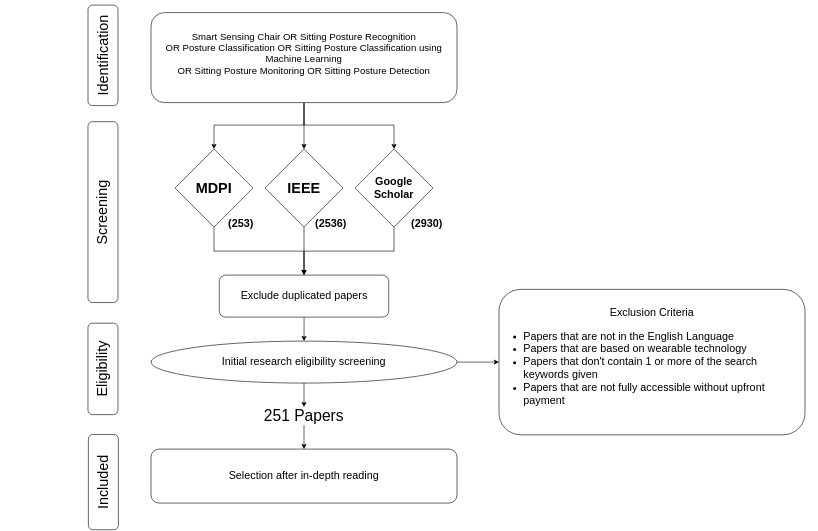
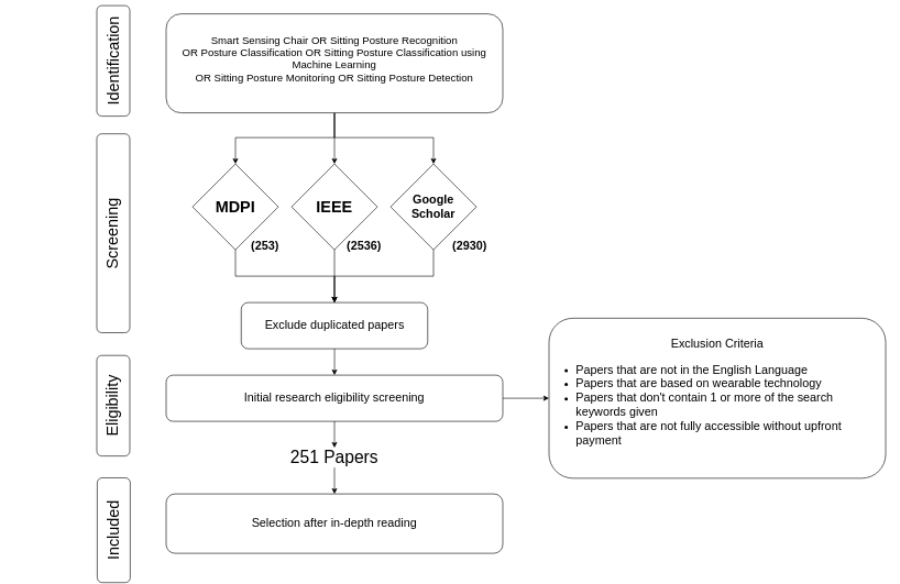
  <mxCell id="0" />
  <mxCell id="1" parent="0" />
  <mxCell id="2" value="&lt;font style=&quot;font-size: 24px;&quot;&gt;Identification&lt;/font&gt;" style="rounded=1;whiteSpace=wrap;html=1;rotation=-90;" parent="1" vertex="1"><mxGeometry x="87.25" y="66.75" width="167.5" height="50" as="geometry" /></mxCell>
  <mxCell id="3" value="&lt;font style=&quot;font-size: 24px;&quot;&gt;Screening&lt;br&gt;&lt;/font&gt;" style="rounded=1;whiteSpace=wrap;html=1;rotation=-90;" parent="1" vertex="1"><mxGeometry x="20.29" y="328" width="301.37" height="50" as="geometry" /></mxCell>
  <mxCell id="4" value="&lt;font style=&quot;font-size: 24px;&quot;&gt;Included&lt;br&gt;&lt;/font&gt;" style="rounded=1;whiteSpace=wrap;html=1;rotation=-90;" parent="1" vertex="1"><mxGeometry x="92.25" y="778" width="158.75" height="50" as="geometry" /></mxCell>
  <mxCell id="5" style="edgeStyle=orthogonalEdgeStyle;rounded=0;orthogonalLoop=1;jettySize=auto;html=1;entryX=0.5;entryY=0;entryDx=0;entryDy=0;" parent="1" source="8" target="10" edge="1"><mxGeometry relative="1" as="geometry"><Array as="points"><mxPoint x="506" y="208" /><mxPoint x="356" y="208" /></Array></mxGeometry></mxCell>
  <mxCell id="6" style="edgeStyle=orthogonalEdgeStyle;rounded=0;orthogonalLoop=1;jettySize=auto;html=1;exitX=0.5;exitY=1;exitDx=0;exitDy=0;entryX=0.5;entryY=0;entryDx=0;entryDy=0;" parent="1" source="8" target="12" edge="1"><mxGeometry relative="1" as="geometry" /></mxCell>
  <mxCell id="7" style="edgeStyle=orthogonalEdgeStyle;rounded=0;orthogonalLoop=1;jettySize=auto;html=1;" parent="1" source="8" target="14" edge="1"><mxGeometry relative="1" as="geometry"><Array as="points"><mxPoint x="506" y="208" /><mxPoint x="656" y="208" /></Array></mxGeometry></mxCell>
  <mxCell id="8" value="&lt;div&gt;&lt;font style=&quot;font-size: 16px;&quot;&gt;Smart Sensing Chair&lt;span style=&quot;background-color: initial;&quot;&gt;&lt;span style=&quot;white-space: pre;&quot;&gt;&amp;nbsp;OR &lt;/span&gt;&lt;/span&gt;&lt;span style=&quot;background-color: initial;&quot;&gt;Sitting Posture Recognition&lt;/span&gt;&lt;/font&gt;&lt;/div&gt;&lt;div&gt;&lt;font size=&quot;3&quot;&gt;OR Posture Classification OR&amp;nbsp;&lt;span style=&quot;background-color: initial;&quot;&gt;Sitting Posture Classification using Machine Learning&lt;/span&gt;&lt;/font&gt;&lt;/div&gt;&lt;div&gt;&lt;font size=&quot;3&quot;&gt;OR Sitting Posture Monitoring OR &lt;span style=&quot;background-color: initial;&quot;&gt;Sitting Posture Detection&lt;/span&gt;&lt;/font&gt;&lt;/div&gt;&lt;div&gt;&lt;br&gt;&lt;/div&gt;" style="rounded=1;whiteSpace=wrap;html=1;" parent="1" vertex="1"><mxGeometry x="251" y="20.5" width="510" height="150" as="geometry" /></mxCell>
  <mxCell id="9" style="edgeStyle=orthogonalEdgeStyle;rounded=0;orthogonalLoop=1;jettySize=auto;html=1;entryX=0.5;entryY=0;entryDx=0;entryDy=0;" parent="1" source="10" target="16" edge="1"><mxGeometry relative="1" as="geometry"><Array as="points"><mxPoint x="356" y="418" /><mxPoint x="506" y="418" /></Array></mxGeometry></mxCell>
  <mxCell id="10" value="&lt;b&gt;&lt;font style=&quot;font-size: 24px;&quot;&gt;MDPI&lt;/font&gt;&lt;/b&gt;" style="rhombus;whiteSpace=wrap;html=1;" parent="1" vertex="1"><mxGeometry x="291" y="248" width="130" height="130" as="geometry" /></mxCell>
  <mxCell id="11" style="edgeStyle=orthogonalEdgeStyle;rounded=0;orthogonalLoop=1;jettySize=auto;html=1;exitX=0.5;exitY=1;exitDx=0;exitDy=0;entryX=0.5;entryY=0;entryDx=0;entryDy=0;" parent="1" source="12" target="16" edge="1"><mxGeometry relative="1" as="geometry"><mxPoint x="506" y="438" as="targetPoint" /></mxGeometry></mxCell>
  <mxCell id="12" value="&lt;b&gt;&lt;font style=&quot;font-size: 24px;&quot;&gt;IEEE&lt;/font&gt;&lt;/b&gt;" style="rhombus;whiteSpace=wrap;html=1;" parent="1" vertex="1"><mxGeometry x="441" y="248" width="130" height="130" as="geometry" /></mxCell>
  <mxCell id="13" style="edgeStyle=orthogonalEdgeStyle;rounded=0;orthogonalLoop=1;jettySize=auto;html=1;exitX=0.5;exitY=1;exitDx=0;exitDy=0;entryX=0.5;entryY=0;entryDx=0;entryDy=0;" parent="1" source="14" target="16" edge="1"><mxGeometry relative="1" as="geometry"><mxPoint x="511" y="438" as="targetPoint" /><Array as="points"><mxPoint x="656" y="418" /><mxPoint x="506" y="418" /></Array></mxGeometry></mxCell>
  <mxCell id="14" value="&lt;b&gt;&lt;font style=&quot;font-size: 18px;&quot;&gt;Google Scholar&lt;/font&gt;&lt;/b&gt;" style="rhombus;whiteSpace=wrap;html=1;" parent="1" vertex="1"><mxGeometry x="591" y="248" width="130" height="130" as="geometry" /></mxCell>
  <mxCell id="15" style="edgeStyle=orthogonalEdgeStyle;rounded=0;orthogonalLoop=1;jettySize=auto;html=1;entryX=0.5;entryY=0;entryDx=0;entryDy=0;" parent="1" source="16" target="20" edge="1"><mxGeometry relative="1" as="geometry" /></mxCell>
  <mxCell id="16" value="&lt;font style=&quot;font-size: 18px;&quot;&gt;Exclude duplicated papers&lt;/font&gt;" style="rounded=1;whiteSpace=wrap;html=1;" parent="1" vertex="1"><mxGeometry x="364.75" y="458" width="282.5" height="70" as="geometry" /></mxCell>
  <mxCell id="17" value="&lt;font style=&quot;font-size: 18px;&quot;&gt;Selection after in-depth reading&lt;/font&gt;" style="rounded=1;whiteSpace=wrap;html=1;" parent="1" vertex="1"><mxGeometry x="251" y="748" width="510" height="90" as="geometry" /></mxCell>
  <mxCell id="18" style="edgeStyle=orthogonalEdgeStyle;rounded=0;orthogonalLoop=1;jettySize=auto;html=1;exitX=1;exitY=0.5;exitDx=0;exitDy=0;entryX=0;entryY=0.5;entryDx=0;entryDy=0;" parent="1" source="20" target="21" edge="1"><mxGeometry relative="1" as="geometry" /></mxCell>
  <mxCell id="19" style="edgeStyle=orthogonalEdgeStyle;rounded=0;orthogonalLoop=1;jettySize=auto;html=1;exitX=0.5;exitY=1;exitDx=0;exitDy=0;entryX=0.5;entryY=0;entryDx=0;entryDy=0;" edge="1" parent="1" source="20" target="26"><mxGeometry relative="1" as="geometry" /></mxCell>
- <mxCell id="20" value="&lt;font style=&quot;font-size: 18px;&quot;&gt;Initial research eligibility screening&lt;/font&gt;" style="ellipse;whiteSpace=wrap;html=1;" parent="1" vertex="1"><mxGeometry x="251" y="568" width="510" height="70" as="geometry" /></mxCell>
+ <mxCell id="20" value="&lt;font style=&quot;font-size: 18px;&quot;&gt;Initial research eligibility screening&lt;/font&gt;" style="rounded=1;whiteSpace=wrap;html=1;" parent="1" vertex="1"><mxGeometry x="251" y="568" width="510" height="70" as="geometry" /></mxCell>
  <mxCell id="21" value="&lt;font style=&quot;font-size: 18px;&quot;&gt;Exclusion Criteria&lt;br&gt;&lt;ul&gt;&lt;li style=&quot;text-align: left;&quot;&gt;&lt;font style=&quot;font-size: 18px;&quot;&gt;&lt;span style=&quot;background-color: initial;&quot;&gt;Papers that are not in the English Language&lt;br&gt;&lt;/span&gt;&lt;/font&gt;&lt;/li&gt;&lt;li style=&quot;text-align: left;&quot;&gt;&lt;font style=&quot;font-size: 18px;&quot;&gt;&lt;span style=&quot;background-color: initial;&quot;&gt;Papers that are based on wearable technology&lt;/span&gt;&lt;/font&gt;&lt;/li&gt;&lt;li style=&quot;text-align: left;&quot;&gt;&lt;font style=&quot;font-size: 18px;&quot;&gt;&lt;span style=&quot;background-color: initial;&quot;&gt;Papers that don't contain 1 or more of the search keywords given&lt;/span&gt;&lt;/font&gt;&amp;nbsp;&lt;/li&gt;&lt;li style=&quot;text-align: left;&quot;&gt;&lt;font style=&quot;font-size: 18px;&quot;&gt;&lt;span style=&quot;background-color: initial;&quot;&gt;Papers that are not fully accessible without upfront payment&lt;/span&gt;&lt;/font&gt;&lt;/li&gt;&lt;/ul&gt;&lt;/font&gt;" style="rounded=1;whiteSpace=wrap;html=1;align=center;" parent="1" vertex="1"><mxGeometry x="831" y="481.75" width="510" height="242.5" as="geometry" /></mxCell>
  <mxCell id="22" value="&lt;font size=&quot;1&quot; style=&quot;&quot;&gt;&lt;b style=&quot;font-size: 18px;&quot;&gt;(253)&lt;/b&gt;&lt;/font&gt;" style="text;html=1;strokeColor=none;fillColor=none;align=center;verticalAlign=middle;whiteSpace=wrap;rounded=0;" vertex="1" parent="1"><mxGeometry x="371" y="358" width="60" height="30" as="geometry" /></mxCell>
  <mxCell id="23" value="&lt;font size=&quot;1&quot; style=&quot;&quot;&gt;&lt;b style=&quot;font-size: 18px;&quot;&gt;(2536)&lt;/b&gt;&lt;/font&gt;" style="text;html=1;strokeColor=none;fillColor=none;align=center;verticalAlign=middle;whiteSpace=wrap;rounded=0;" vertex="1" parent="1"><mxGeometry x="521" y="358" width="60" height="30" as="geometry" /></mxCell>
  <mxCell id="24" value="&lt;font size=&quot;1&quot; style=&quot;&quot;&gt;&lt;b style=&quot;font-size: 18px;&quot;&gt;(2930)&lt;/b&gt;&lt;/font&gt;" style="text;html=1;strokeColor=none;fillColor=none;align=center;verticalAlign=middle;whiteSpace=wrap;rounded=0;" vertex="1" parent="1"><mxGeometry x="681" y="358" width="60" height="30" as="geometry" /></mxCell>
  <mxCell id="25" style="edgeStyle=orthogonalEdgeStyle;rounded=0;orthogonalLoop=1;jettySize=auto;html=1;exitX=0.5;exitY=1;exitDx=0;exitDy=0;entryX=0.5;entryY=0;entryDx=0;entryDy=0;" edge="1" parent="1" source="26" target="17"><mxGeometry relative="1" as="geometry" /></mxCell>
  <mxCell id="26" value="&lt;font style=&quot;font-size: 26px;&quot;&gt;251 Papers&lt;/font&gt;" style="text;html=1;strokeColor=none;fillColor=none;align=center;verticalAlign=middle;whiteSpace=wrap;rounded=0;" vertex="1" parent="1"><mxGeometry x="431" y="678" width="150" height="30" as="geometry" /></mxCell>
  <mxCell id="27" value="&lt;font style=&quot;font-size: 24px;&quot;&gt;Eligibility&lt;br&gt;&lt;/font&gt;" style="rounded=1;whiteSpace=wrap;html=1;rotation=-90;" vertex="1" parent="1"><mxGeometry x="94.78" y="589.35" width="152.39" height="50" as="geometry" /></mxCell>
